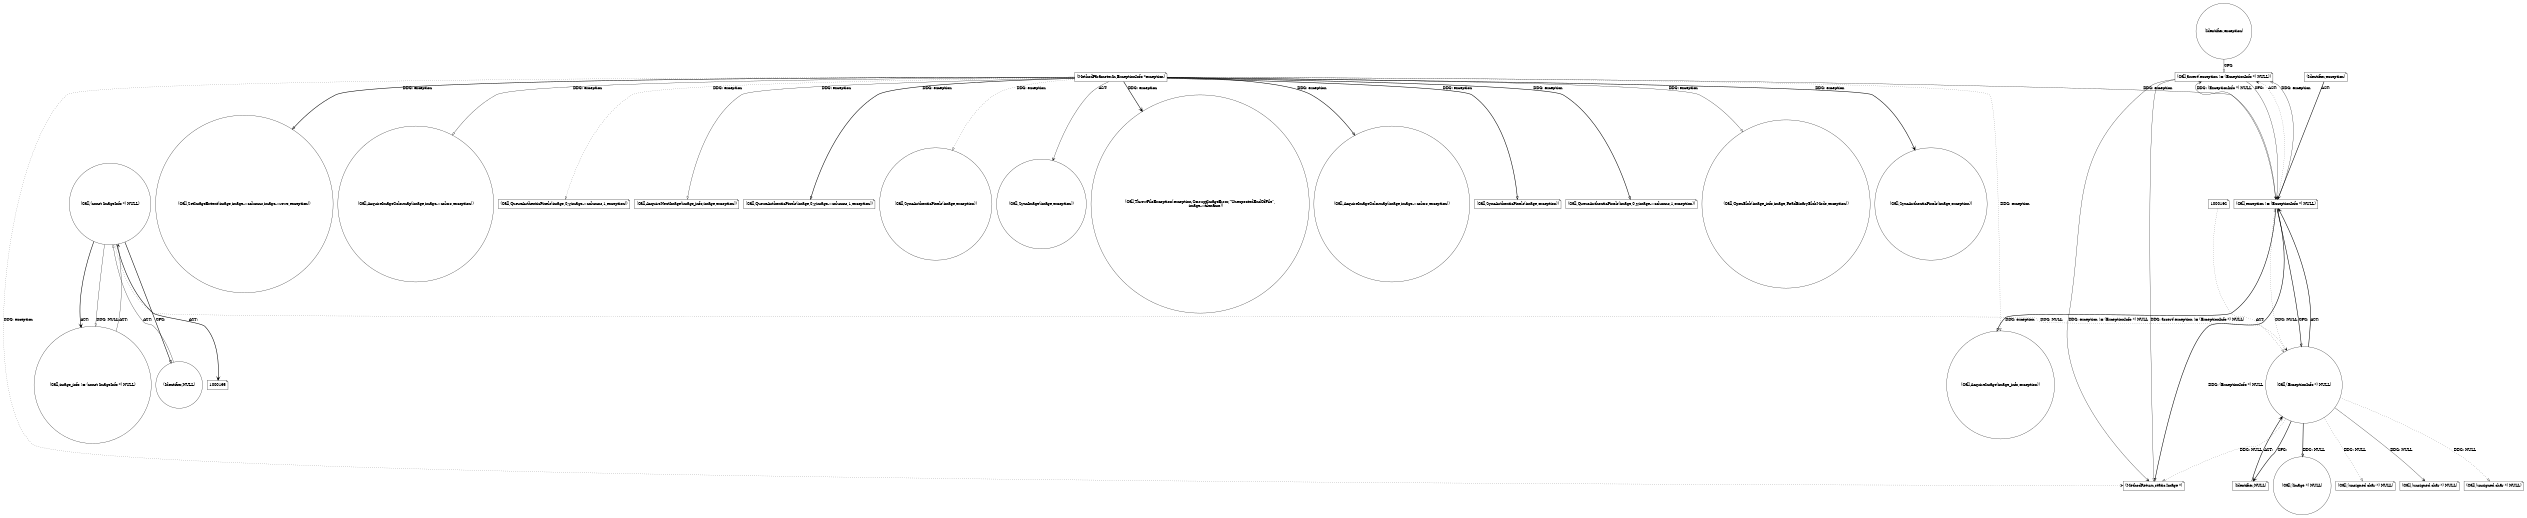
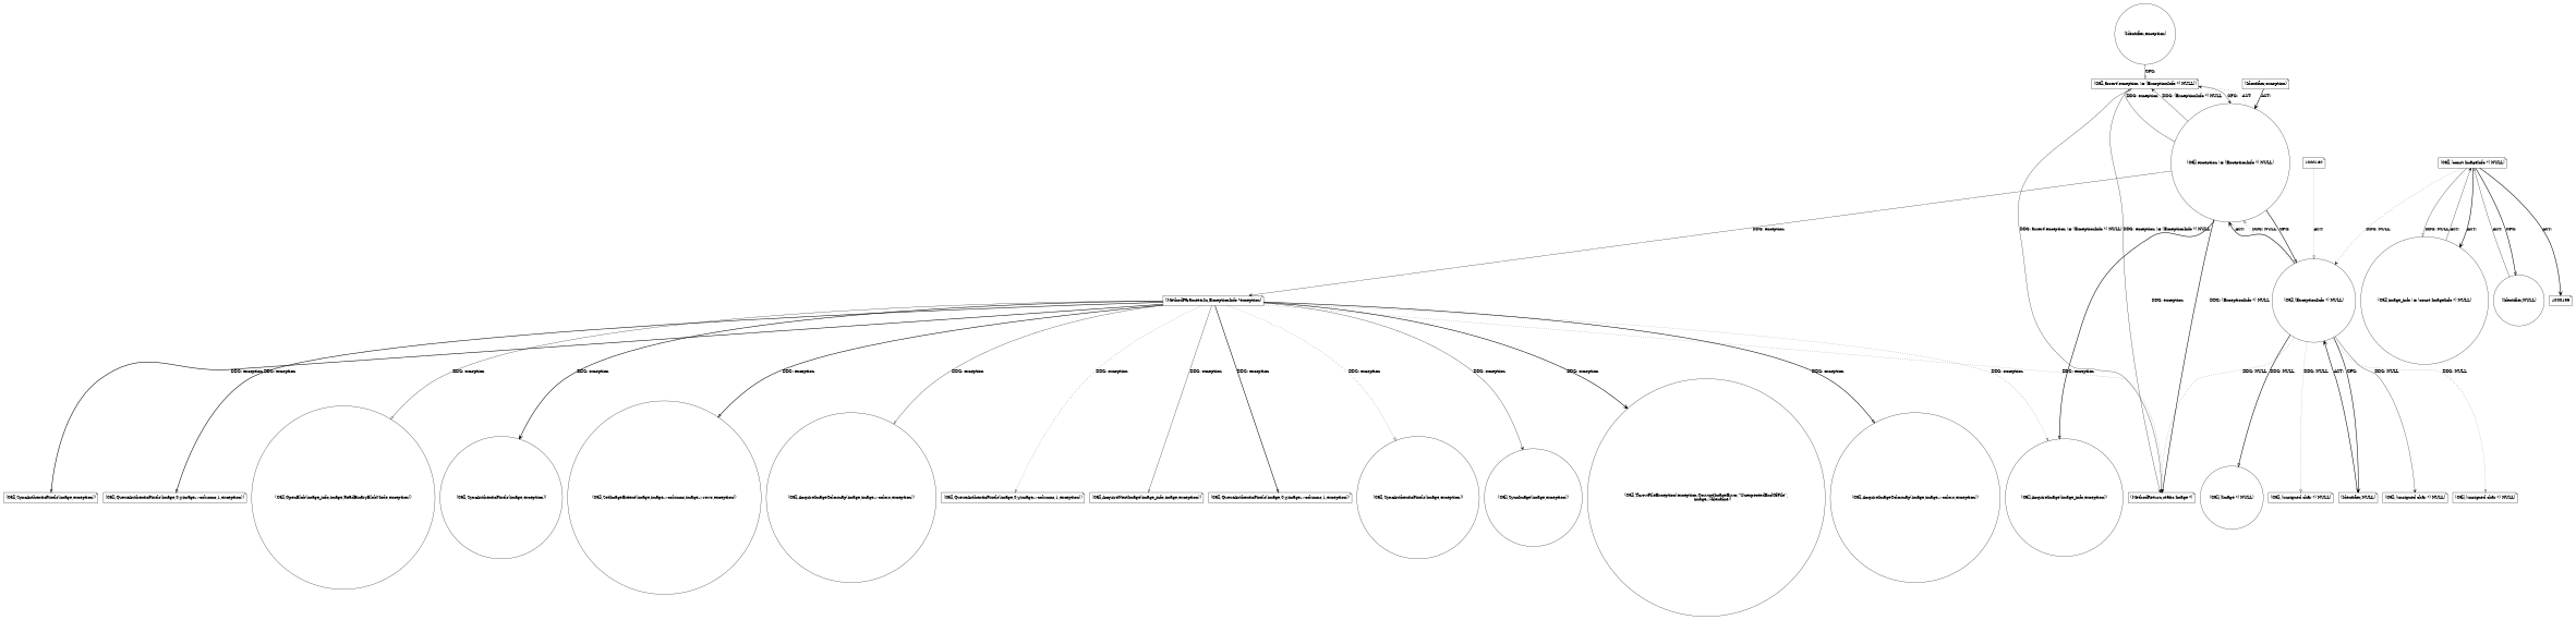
  digraph {
    node [shape=note]
    edge [arrowhead=onormal style=bold]
    n1 [label="(Call,assert(exception != (ExceptionInfo *) NULL))"]
-   n2 [label="(Call,exception != (ExceptionInfo *) NULL)"]
+   n2 [label="(Call,exception != (ExceptionInfo *) NULL)" shape=circle]
    n3 [label="(MethodReturn,static Image *)"]
    n4 [label="(Call,(ExceptionInfo *) NULL)" shape=circle]
    n5 [label="(Call,AcquireImage(image_info,exception))" shape=circle]
    n6 [label="(Call,(unsigned char *) NULL)"]
    n7 [label="(Call,(unsigned char *) NULL)"]
    n8 [label="(Identifier,NULL)"]
    n9 [label="(Call,(Image *) NULL)" shape=circle]
    n10 [label="(Call,(unsigned char *) NULL)"]
    n11 [label="(MethodParameterIn,ExceptionInfo *exception)"]
    n12 [label="(Call,SyncAuthenticPixels(image,exception))"]
    n13 [label="(Call,QueueAuthenticPixels(image,0,y,image->columns,1,exception))"]
    n14 [label="(Call,OpenBlob(image_info,image,ReadBinaryBlobMode,exception))" shape=circle]
    n15 [label="(Call,SyncAuthenticPixels(image,exception))" shape=circle]
    n16 [label="(Call,SetImageExtent(image,image->columns,image->rows,exception))" shape=circle]
    n17 [label="(Call,AcquireImageColormap(image,image->colors,exception))" shape=circle]
    n18 [label="(Call,QueueAuthenticPixels(image,0,y,image->columns,1,exception))"]
    n19 [label="(Call,AcquireNextImage(image_info,image,exception))"]
    n20 [label="(Call,QueueAuthenticPixels(image,0,y,image->columns,1,exception))"]
    n21 [label="(Call,SyncAuthenticPixels(image,exception))" shape=circle]
    n22 [label="(Call,SyncImage(image,exception))" shape=circle]
    n23 [label="(Call,ThrowFileException(exception,CorruptImageError,\"UnexpectedEndOfFile\",\n          image->filename))" shape=circle]
    n24 [label="(Call,AcquireImageColormap(image,image->colors,exception))" shape=circle]
-   n25 [label="(Call,(const ImageInfo *) NULL)" shape=circle]
+   n25 [label="(Call,(const ImageInfo *) NULL)"]
    n26 [label="(Identifier,NULL)" shape=circle]
    n27 [label="(Call,image_info != (const ImageInfo *) NULL)" shape=circle]
    1000135
    n29 [label="(Identifier,exception)"]
    n30 [label="(Identifier,exception)" shape=circle]
    1000162
    n1 -> n2 [arrowhead=vee label="CFG: " style=solid]
    n1 -> n3 [arrowhead=vee label="DDG: exception != (ExceptionInfo *) NULL" style=solid]
    n1 -> n3 [label="DDG: assert(exception != (ExceptionInfo *) NULL)" style=solid]
    n2 -> n1 [arrowhead=vee label="AST: " style=dotted]
    n2 -> n1 [label="DDG: exception" style=solid]
    n2 -> n1 [arrowhead=vee label="DDG: (ExceptionInfo *) NULL" style=solid]
    n2 -> n3 [label="DDG: (ExceptionInfo *) NULL"]
    n2 -> n4 [label="CFG: "]
    n2 -> n5 [label="DDG: exception"]
    n4 -> n2 [arrowhead=vee label="AST: "]
    n4 -> n2 [label="DDG: NULL" style=dotted]
    n4 -> n3 [label="DDG: NULL" style=dotted]
    n4 -> n6 [arrowhead=vee label="DDG: NULL" style=solid]
    n4 -> n7 [label="DDG: NULL" style=dotted]
    n4 -> n8 [arrowhead=vee label="CFG: "]
    n4 -> n9 [label="DDG: NULL"]
    n4 -> n10 [label="DDG: NULL" style=dotted]
    n8 -> n4 [arrowhead=vee label="AST: "]
-   n11 -> n2 [arrowhead=vee label="DDG: exception" style=solid]
+   n2 -> n11 [arrowhead=vee label="DDG: exception" style=solid]
    n11 -> n3 [arrowhead=vee label="DDG: exception" style=dotted]
    n11 -> n5 [label="DDG: exception" style=dotted]
    n11 -> n12 [label="DDG: exception"]
    n11 -> n13 [label="DDG: exception"]
    n11 -> n14 [label="DDG: exception" style=solid]
    n11 -> n15 [arrowhead=vee label="DDG: exception"]
    n11 -> n16 [label="DDG: exception"]
    n11 -> n17 [label="DDG: exception" style=solid]
    n11 -> n18 [label="DDG: exception" style=dotted]
    n11 -> n19 [label="DDG: exception" style=solid]
    n11 -> n20 [label="DDG: exception"]
    n11 -> n21 [label="DDG: exception" style=dotted]
-   n11 -> n22 [arrowhead=vee label="AST: " style=solid]
+   n11 -> n22 [arrowhead=vee label="DDG: exception" style=solid]
    n11 -> n23 [arrowhead=vee label="DDG: exception"]
    n11 -> n24 [label="DDG: exception"]
    n25 -> n4 [arrowhead=vee label="DDG: NULL" style=dotted]
    n25 -> n26 [label="CFG: "]
    n25 -> n27 [arrowhead=vee label="AST: "]
    n25 -> n27 [label="DDG: NULL" style=solid]
    n25 -> 1000135 [arrowhead=vee label="AST: "]
    n26 -> n25 [label="AST: " style=solid]
    n27 -> n25 [arrowhead=vee label="AST: " style=solid]
    n29 -> n2 [arrowhead=vee label="AST: "]
    n30 -> n1 [label="CFG: " style=solid]
    1000162 -> n4 [label="AST: " style=dotted]
  }
